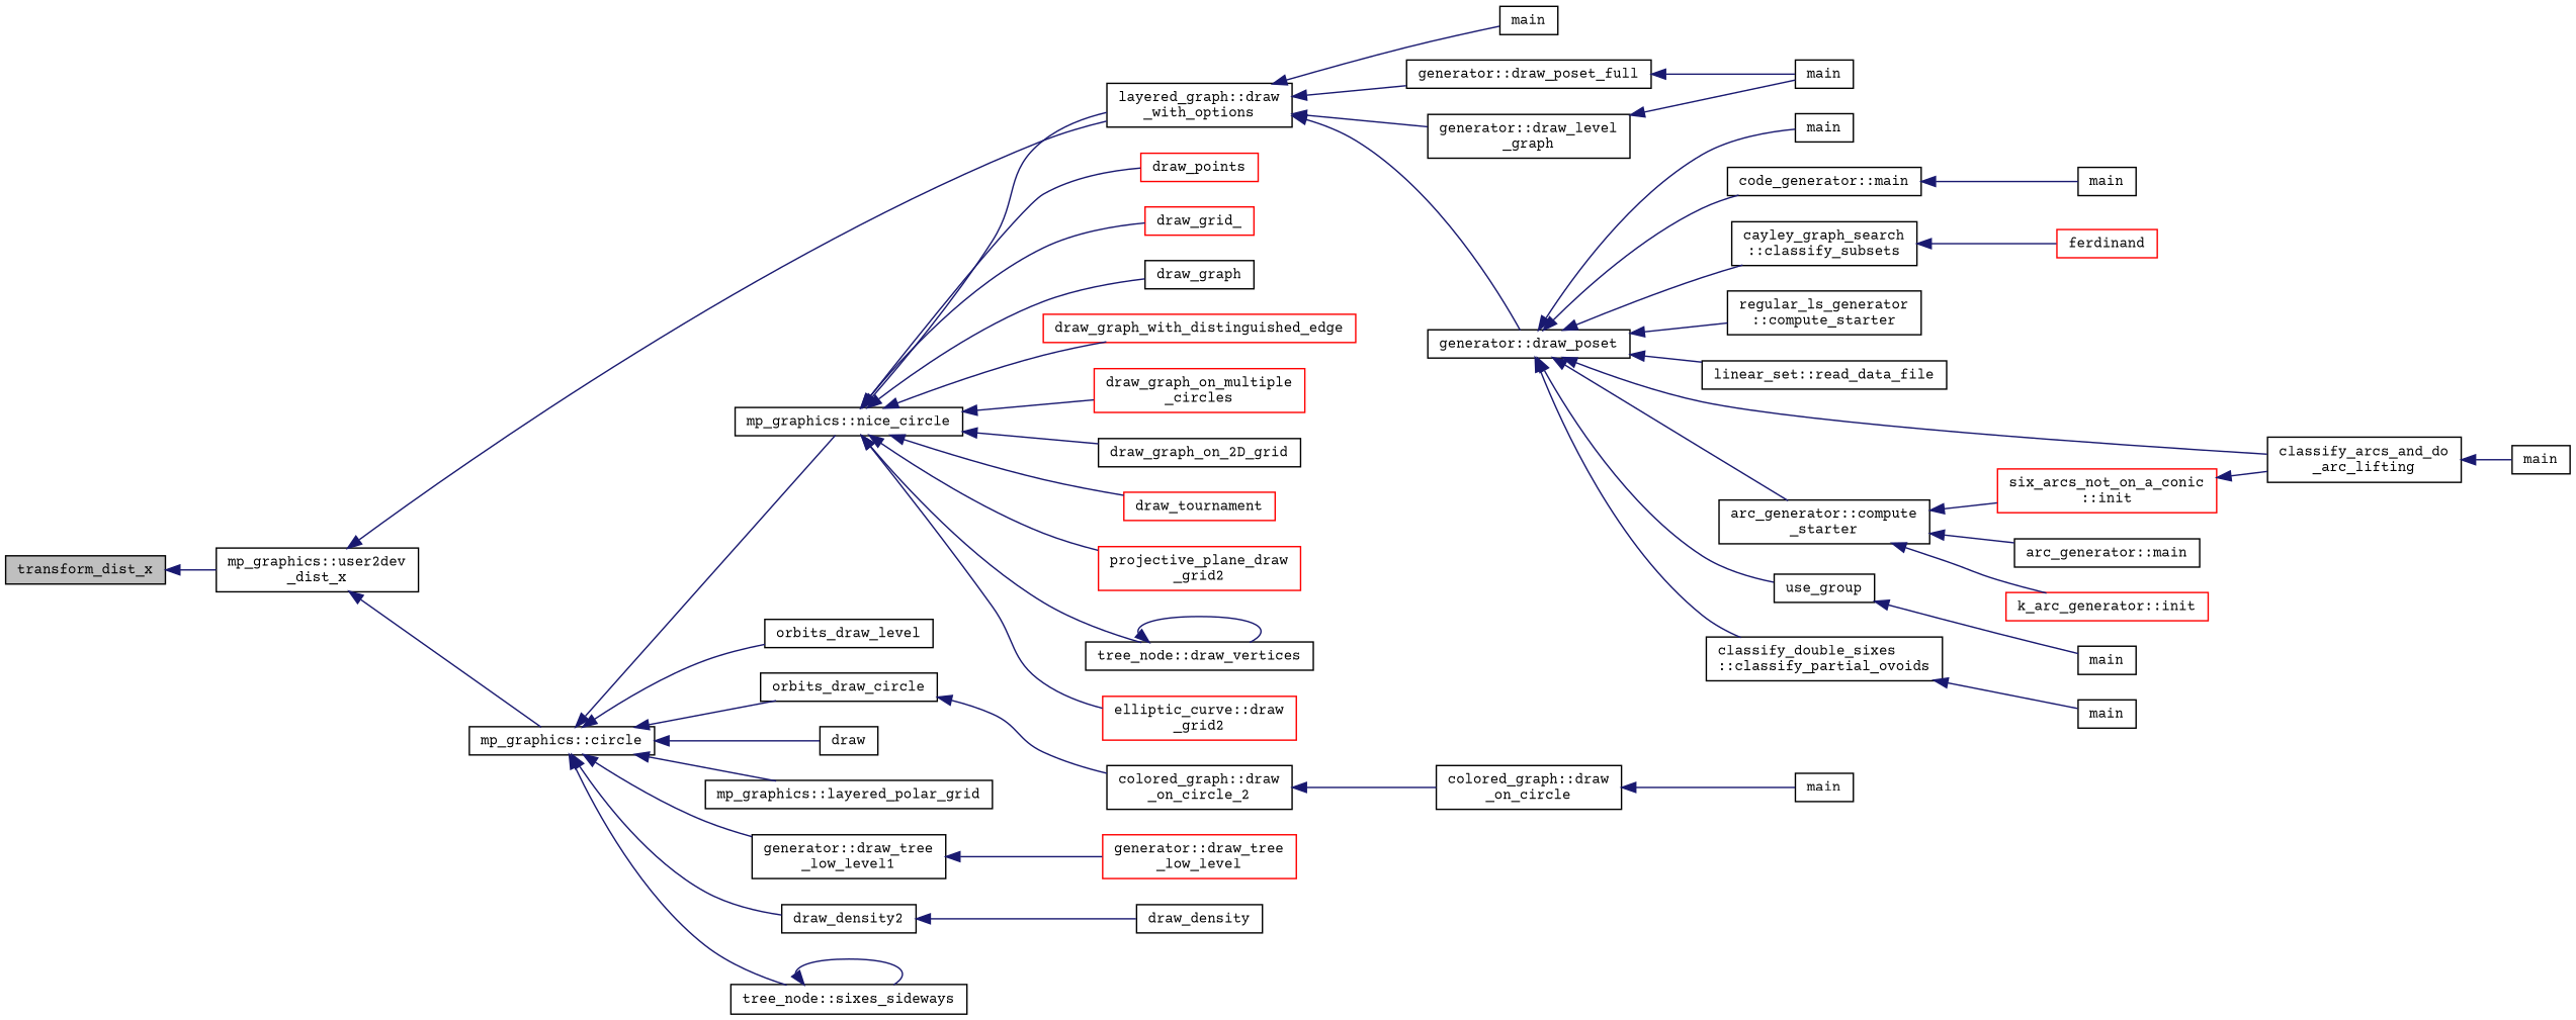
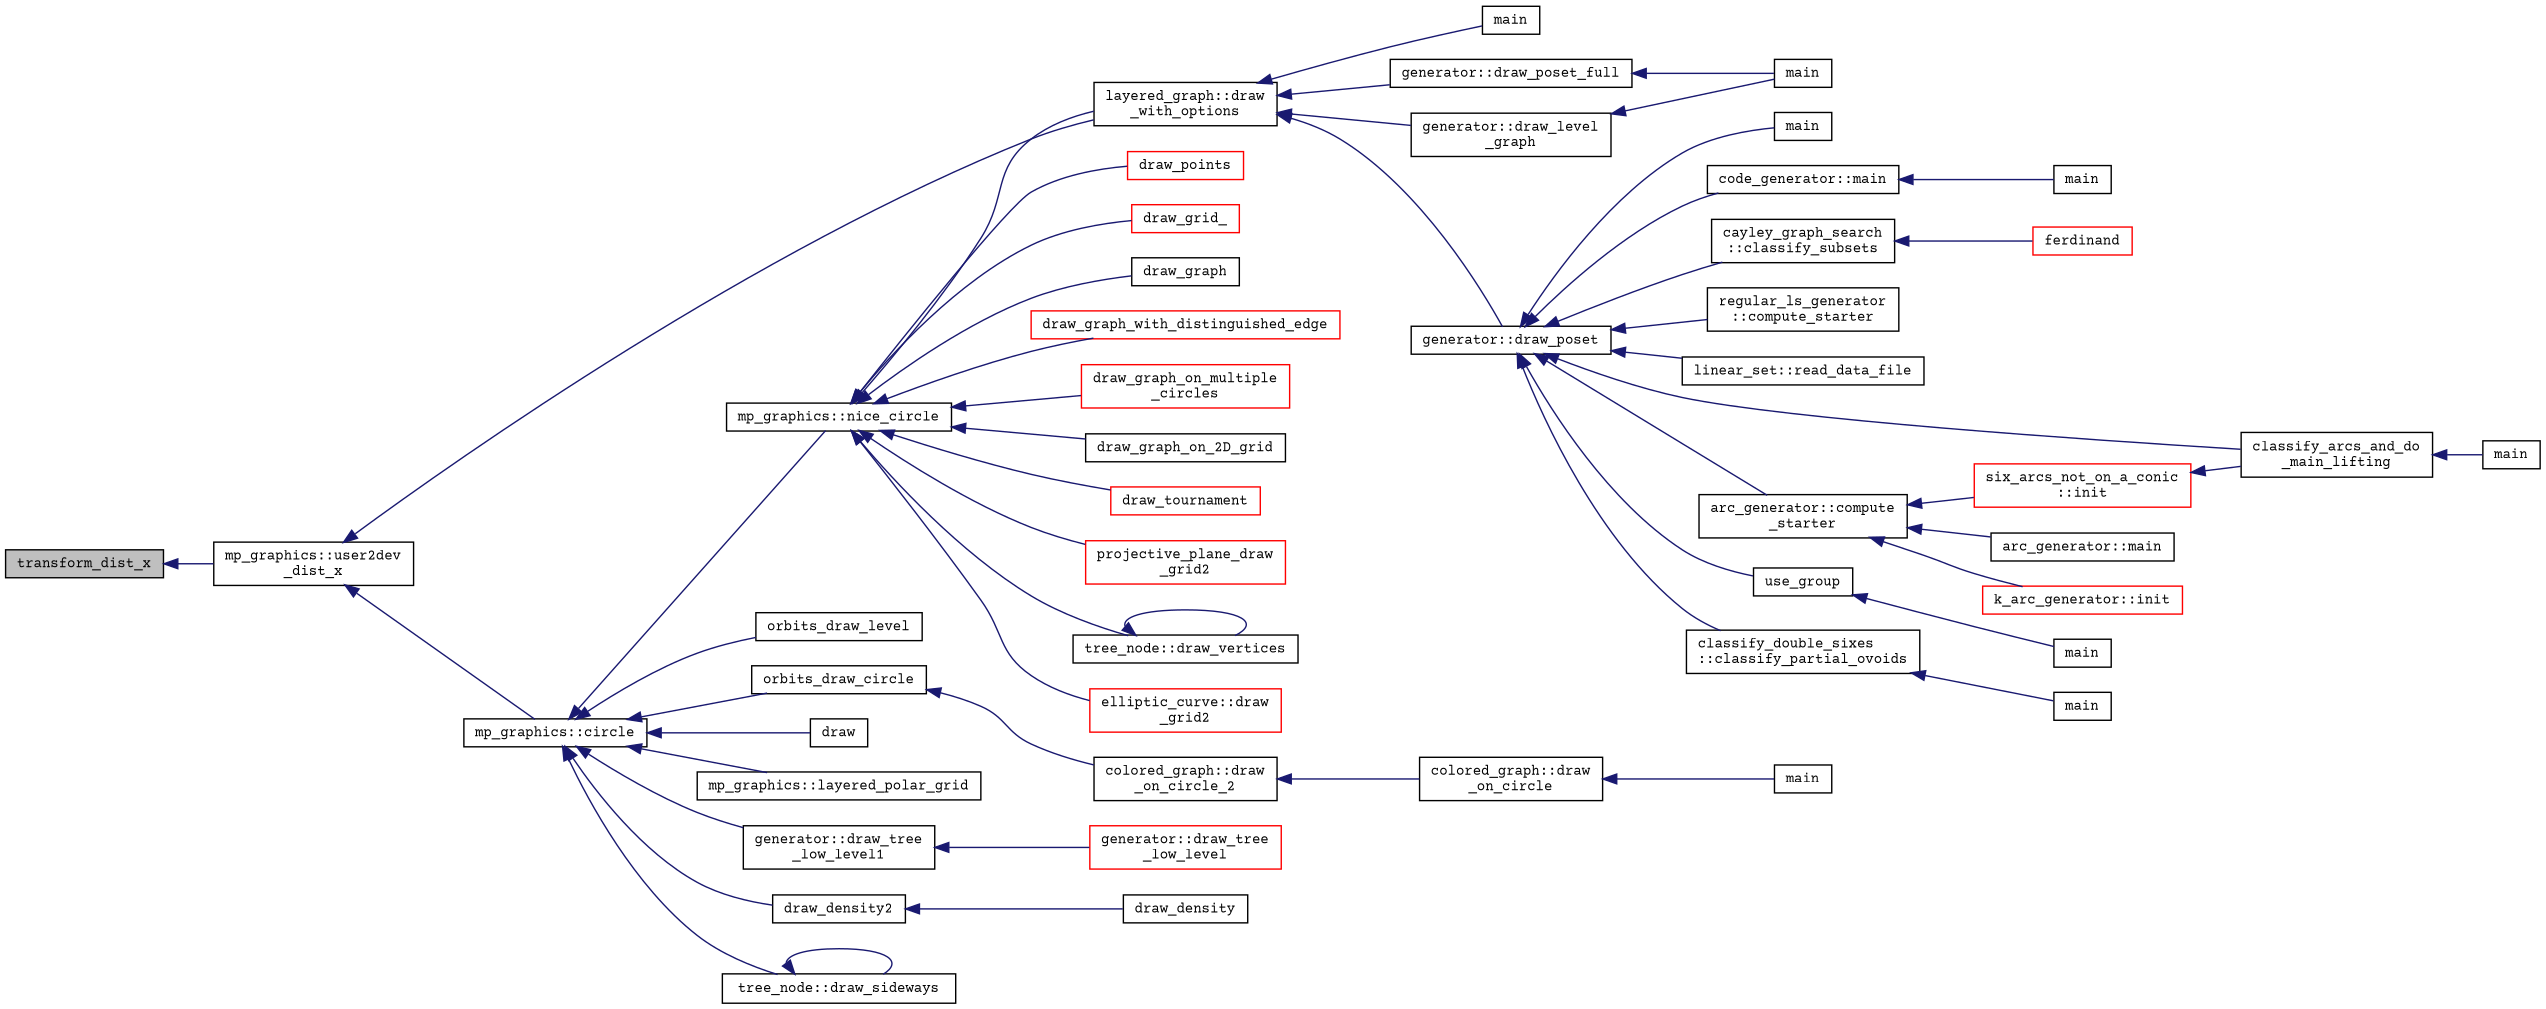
  digraph {
    fontname="Courier Prime"
    rankdir=LR
    node [color=black fillcolor=white fontname="Courier Prime" fontsize=10 shape=record style=filled]
    edge [color=midnightblue dir=back fontname="Courier Prime" fontsize=10 labelfontname=Helvetica labelfontsize=10 style=solid]
    n1 [fillcolor=grey75 fontcolor=black height=0.2 label=transform_dist_x width=0.4]
    n2 [height=0.2 label="mp_graphics::user2dev\l_dist_x" width=0.4]
    n3 [height=0.2 label="layered_graph::draw\l_with_options" width=0.4]
    n4 [height=0.2 label="mp_graphics::circle" width=0.4]
    n5 [height=0.2 label=main width=0.4]
    n6 [height=0.2 label="generator::draw_poset_full" width=0.4]
    n7 [height=0.2 label="generator::draw_poset" width=0.4]
    n8 [height=0.2 label="generator::draw_level\l_graph" width=0.4]
    n9 [height=0.2 label=orbits_draw_level width=0.4]
    n10 [height=0.2 label=orbits_draw_circle width=0.4]
    n11 [height=0.2 label=draw width=0.4]
    n12 [height=0.2 label="mp_graphics::layered_polar_grid" width=0.4]
    n13 [height=0.2 label="mp_graphics::nice_circle" width=0.4]
    n14 [height=0.2 label="generator::draw_tree\l_low_level1" width=0.4]
    n15 [height=0.2 label=draw_density2 width=0.4]
-   n16 [height=0.2 label="tree_node::sixes_sideways" width=0.4]
+   n16 [height=0.2 label="tree_node::draw_sideways" width=0.4]
    n17 [height=0.2 label=main width=0.4]
    n18 [height=0.2 label=main width=0.4]
    n19 [height=0.2 label="code_generator::main" width=0.4]
    n20 [height=0.2 label="cayley_graph_search\l::classify_subsets" width=0.4]
    n21 [height=0.2 label="regular_ls_generator\l::compute_starter" width=0.4]
    n22 [height=0.2 label="linear_set::read_data_file" width=0.4]
-   n23 [height=0.2 label="classify_arcs_and_do\l_arc_lifting" width=0.4]
+   n23 [height=0.2 label="classify_arcs_and_do\l_main_lifting" width=0.4]
    n24 [height=0.2 label=use_group width=0.4]
    n25 [height=0.2 label="arc_generator::compute\l_starter" width=0.4]
    n26 [height=0.2 label="classify_double_sixes\l::classify_partial_ovoids" width=0.4]
    n27 [height=0.2 label=main width=0.4]
    n28 [color=red height=0.2 label=ferdinand width=0.4]
    n29 [height=0.2 label=main width=0.4]
    n30 [height=0.2 label=main width=0.4]
    n31 [height=0.2 label="arc_generator::main" width=0.4]
    n32 [color=red height=0.2 label="k_arc_generator::init" width=0.4]
    n33 [color=red height=0.2 label="six_arcs_not_on_a_conic\l::init" width=0.4]
    n34 [height=0.2 label=main width=0.4]
    n35 [height=0.2 label="colored_graph::draw\l_on_circle_2" width=0.4]
    n36 [height=0.2 label="colored_graph::draw\l_on_circle" width=0.4]
    n37 [color=red height=0.2 label=draw_points width=0.4]
    n38 [color=red height=0.2 label=draw_grid_ width=0.4]
    n39 [height=0.2 label=draw_graph width=0.4]
    n40 [color=red height=0.2 label=draw_graph_with_distinguished_edge width=0.4]
    n41 [color=red height=0.2 label="draw_graph_on_multiple\l_circles" width=0.4]
    n42 [height=0.2 label=draw_graph_on_2D_grid width=0.4]
    n43 [color=red height=0.2 label=draw_tournament width=0.4]
    n44 [color=red height=0.2 label="projective_plane_draw\l_grid2" width=0.4]
    n45 [height=0.2 label="tree_node::draw_vertices" width=0.4]
    n46 [color=red height=0.2 label="elliptic_curve::draw\l_grid2" width=0.4]
    n47 [color=red height=0.2 label="generator::draw_tree\l_low_level" width=0.4]
    n48 [height=0.2 label=draw_density width=0.4]
    n49 [height=0.2 label=main width=0.4]
    n1 -> n2
    n2 -> n3
    n2 -> n4
    n3 -> n5
    n3 -> n6
    n3 -> n7
    n3 -> n8
    n4 -> n9
    n4 -> n10
    n4 -> n11
    n4 -> n12
    n4 -> n13
    n4 -> n14
    n4 -> n15
    n4 -> n16
    n6 -> n17
    n7 -> n18
    n7 -> n19
    n7 -> n20
    n7 -> n21
    n7 -> n22
    n7 -> n23
    n7 -> n24
    n7 -> n25
    n7 -> n26
    n8 -> n17
    n10 -> n35
    n13 -> n3
    n13 -> n37
    n13 -> n38
    n13 -> n39
    n13 -> n40
    n13 -> n41
    n13 -> n42
    n13 -> n43
    n13 -> n44
    n13 -> n45
    n13 -> n46
    n14 -> n47
    n15 -> n48
    n16 -> n16
    n19 -> n27
    n20 -> n28
    n23 -> n29
    n24 -> n30
    n25 -> n31
    n25 -> n32
    n25 -> n33
    n26 -> n34
    n33 -> n23
    n35 -> n36
    n36 -> n49
    n45 -> n45
  }
